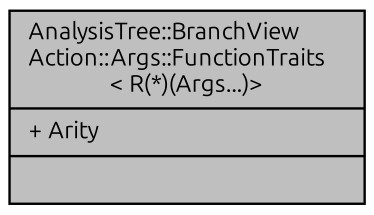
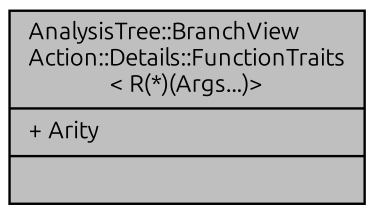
  digraph {
    fontname=Ubuntu
-   n1 [color=black fillcolor=grey75 fontcolor=black fontname=Ubuntu fontsize=10 height=0.2 label="{AnalysisTree::BranchView\lAction::Args::FunctionTraits\l\< R(*)(Args...)\>\n|+ Arity\l|}" shape=record style=filled width=0.4]
+   n1 [color=black fillcolor=grey75 fontcolor=black fontname=Ubuntu fontsize=10 height=0.2 label="{AnalysisTree::BranchView\lAction::Details::FunctionTraits\l\< R(*)(Args...)\>\n|+ Arity\l|}" shape=record style=filled width=0.4]
  }
